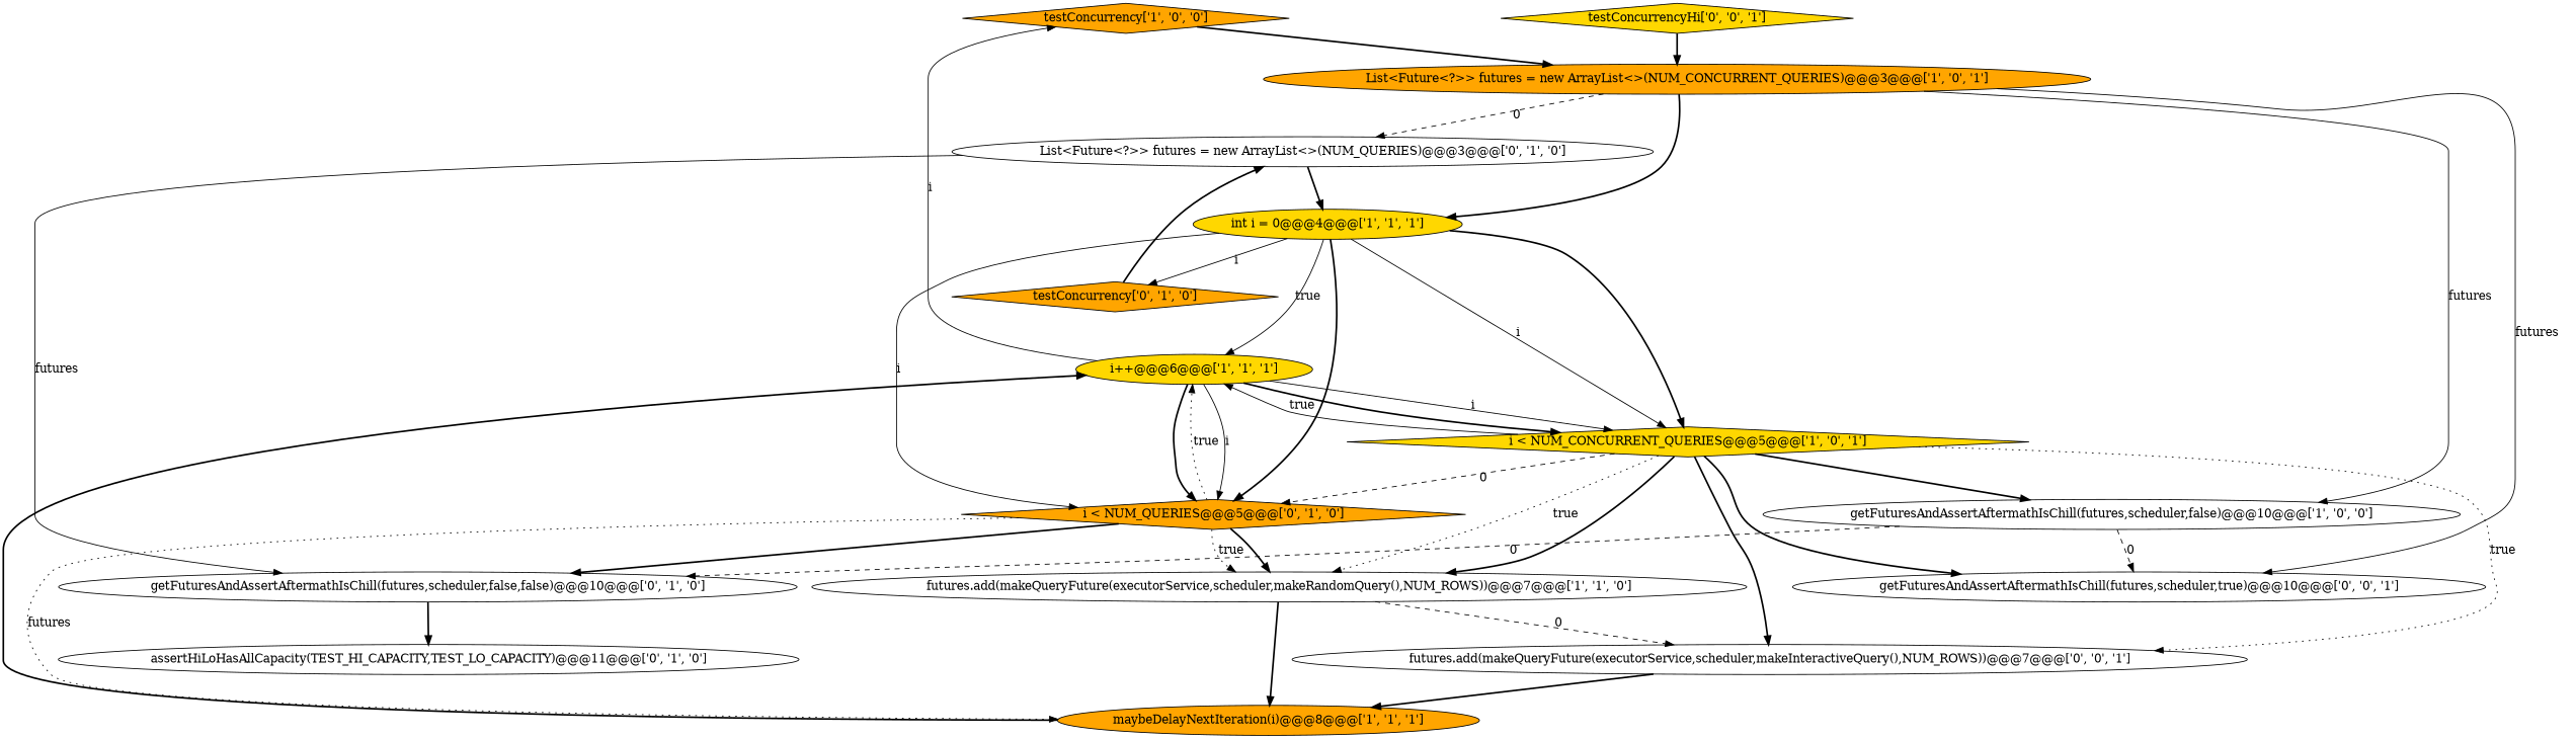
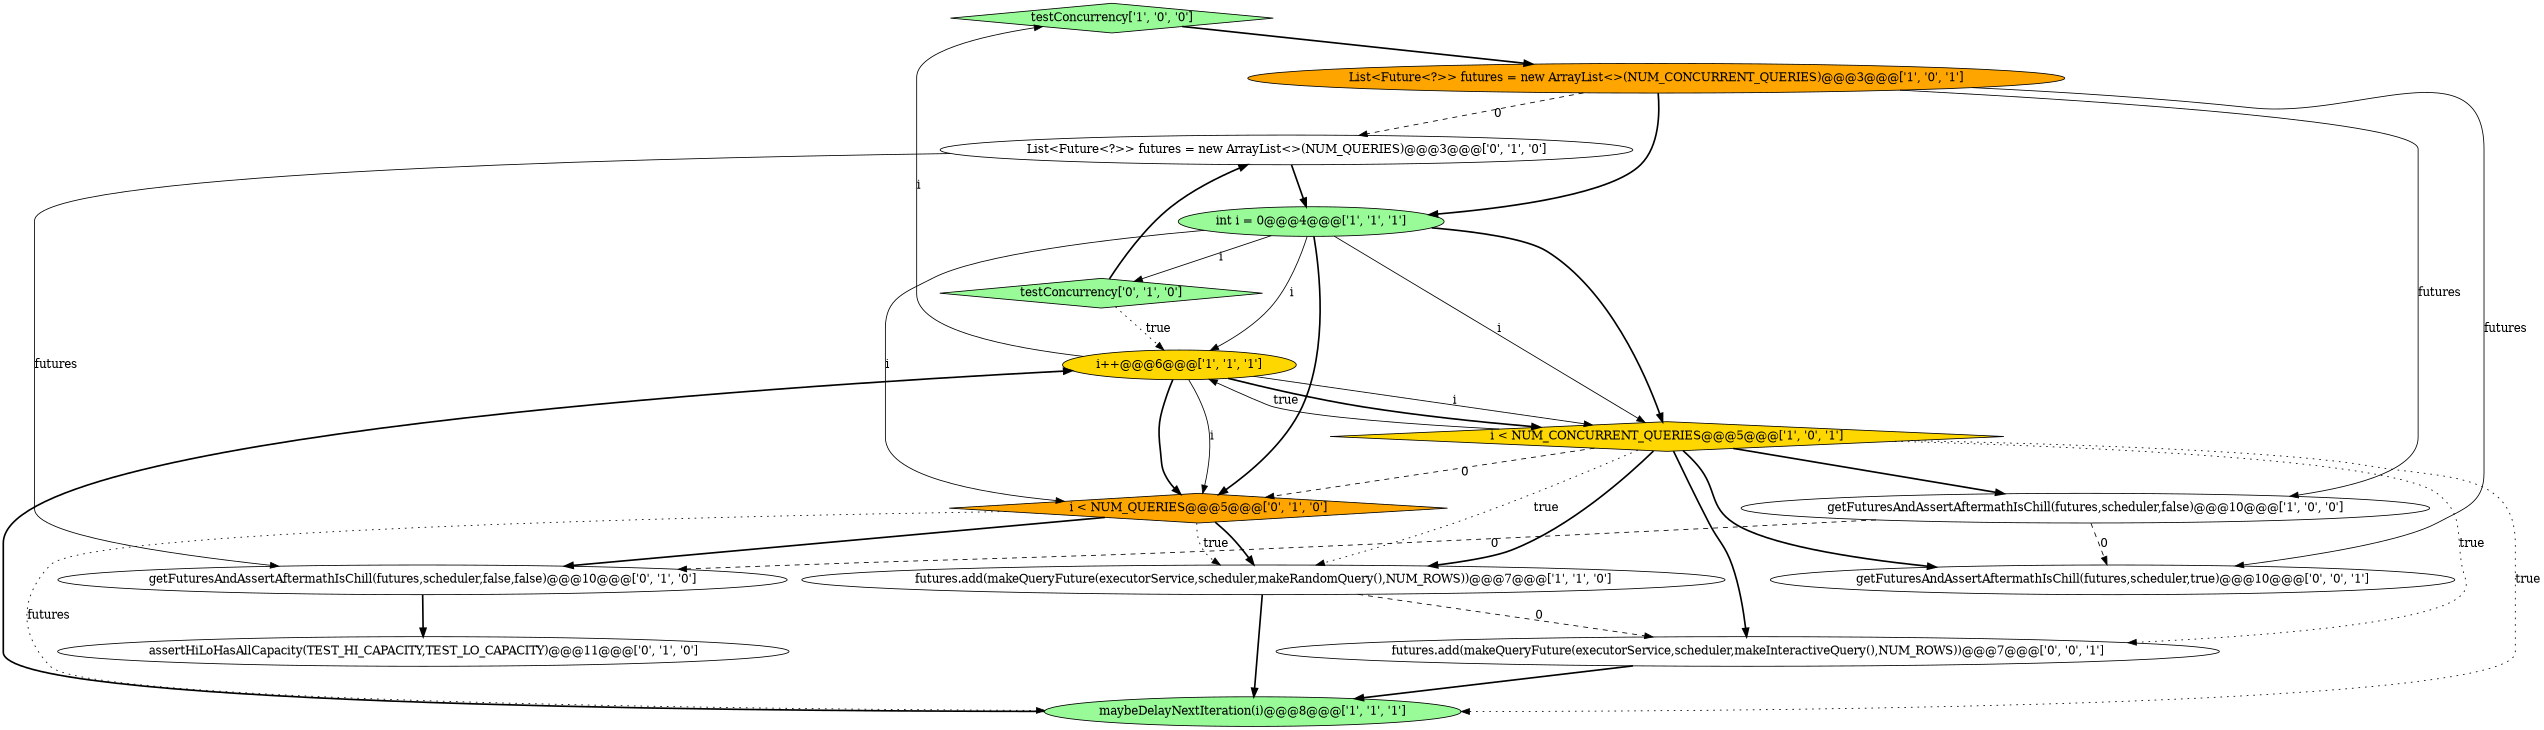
  digraph {
    node [fillcolor=white shape=ellipse style=filled]
    edge [style=bold]
-   n1 [fillcolor=orange label="testConcurrency['1', '0', '0']" shape=diamond]
+   n1 [fillcolor=palegreen label="testConcurrency['1', '0', '0']" shape=diamond]
    n2 [fillcolor=orange label="List<Future<?>> futures = new ArrayList<>(NUM_CONCURRENT_QUERIES)@@@3@@@['1', '0', '1']"]
    n3 [label="List<Future<?>> futures = new ArrayList<>(NUM_QUERIES)@@@3@@@['0', '1', '0']"]
-   n4 [fillcolor=gold label="int i = 0@@@4@@@['1', '1', '1']"]
+   n4 [fillcolor=palegreen label="int i = 0@@@4@@@['1', '1', '1']"]
    n5 [label="getFuturesAndAssertAftermathIsChill(futures,scheduler,false)@@@10@@@['1', '0', '0']"]
    n6 [label="getFuturesAndAssertAftermathIsChill(futures,scheduler,true)@@@10@@@['0', '0', '1']"]
-   n7 [fillcolor=orange label="maybeDelayNextIteration(i)@@@8@@@['1', '1', '1']"]
+   n7 [fillcolor=palegreen label="maybeDelayNextIteration(i)@@@8@@@['1', '1', '1']"]
    n8 [fillcolor=gold label="i++@@@6@@@['1', '1', '1']"]
    n9 [fillcolor=orange label="i < NUM_QUERIES@@@5@@@['0', '1', '0']" shape=diamond]
    n10 [fillcolor=gold label="i < NUM_CONCURRENT_QUERIES@@@5@@@['1', '0', '1']" shape=diamond]
    n11 [label="getFuturesAndAssertAftermathIsChill(futures,scheduler,false,false)@@@10@@@['0', '1', '0']"]
    n12 [label="assertHiLoHasAllCapacity(TEST_HI_CAPACITY,TEST_LO_CAPACITY)@@@11@@@['0', '1', '0']"]
-   n13 [fillcolor=orange label="testConcurrency['0', '1', '0']" shape=diamond]
-   n14 [fillcolor=gold label="testConcurrencyHi['0', '0', '1']" shape=diamond]
+   n13 [fillcolor=palegreen label="testConcurrency['0', '1', '0']" shape=diamond]
    n15 [label="futures.add(makeQueryFuture(executorService,scheduler,makeInteractiveQuery(),NUM_ROWS))@@@7@@@['0', '0', '1']"]
    n16 [label="futures.add(makeQueryFuture(executorService,scheduler,makeRandomQuery(),NUM_ROWS))@@@7@@@['1', '1', '0']"]
    n1 -> n2
    n2 -> n3 [label=0 style=dashed]
    n2 -> n4
    n2 -> n5 [label=futures style=solid]
    n2 -> n6 [label=futures style=solid]
    n3 -> n4
    n3 -> n11 [label=futures style=solid]
-   n4 -> n8 [label=true style=solid]
+   n4 -> n8 [label=i style=solid]
    n4 -> n9 [label=i style=solid]
    n4 -> n9
    n4 -> n10
    n4 -> n10 [label=i style=solid]
    n4 -> n13 [label=i style=solid]
    n5 -> n6 [label=0 style=dashed]
    n5 -> n11 [label=0 style=dashed]
    n7 -> n8
    n8 -> n1 [label=i style=solid]
    n8 -> n9 [label=i style=solid]
    n8 -> n9
    n8 -> n10
    n8 -> n10 [label=i style=solid]
    n9 -> n7 [label=futures style=dotted]
-   n9 -> n8 [label=true style=dotted]
+   n13 -> n8 [label=true style=dotted]
    n9 -> n11
    n9 -> n16
    n9 -> n16 [label=true style=dotted]
    n10 -> n5
    n10 -> n6
+   n10 -> n7 [label=true style=dotted]
    n10 -> n8 [label=true style=solid]
    n10 -> n9 [label=0 style=dashed]
    n10 -> n15
    n10 -> n15 [label=true style=dotted]
    n10 -> n16
    n10 -> n16 [label=true style=dotted]
    n11 -> n12
    n13 -> n3
-   n14 -> n2
    n15 -> n7
    n16 -> n7
    n16 -> n15 [label=0 style=dashed]
  }
